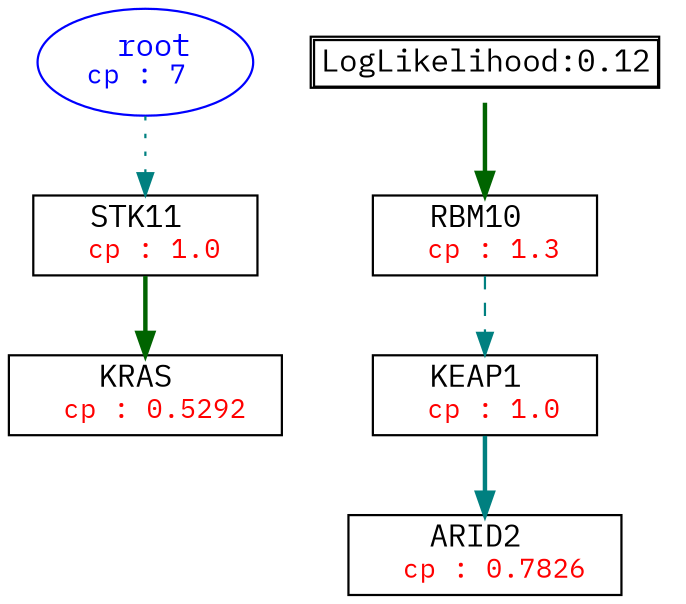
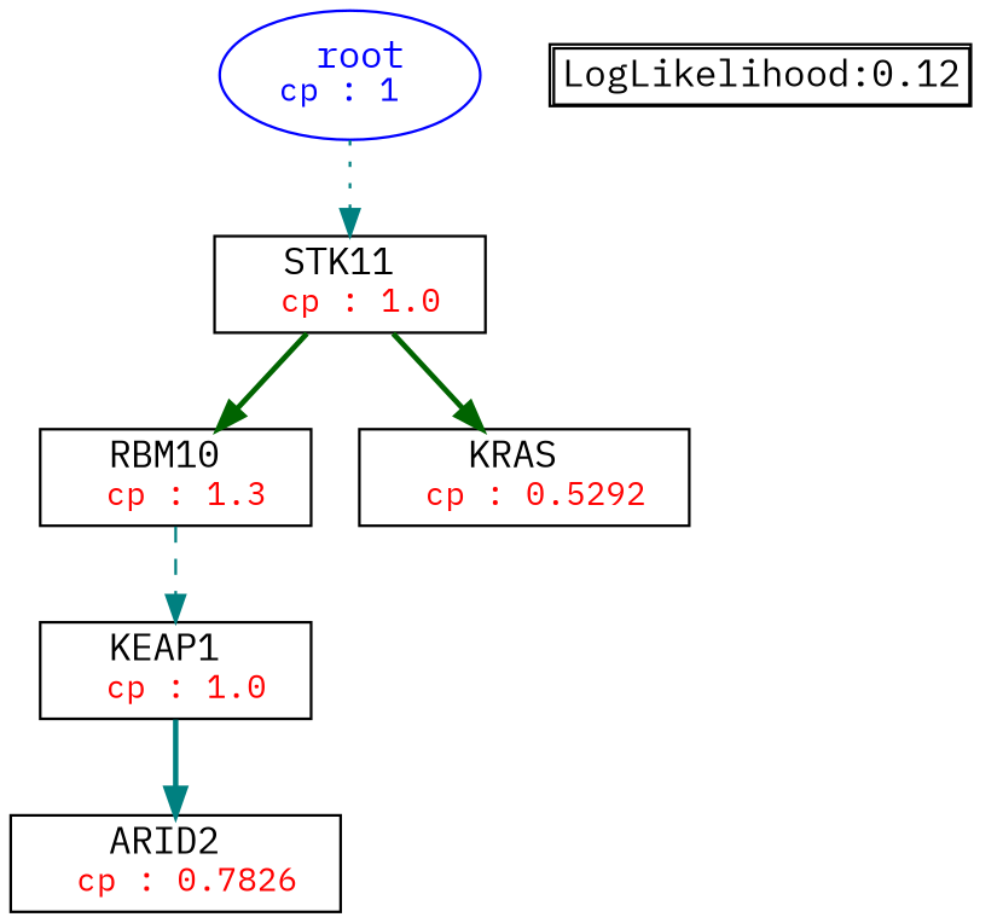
  digraph {
    fontname="IBM Plex Mono"
    fontsize=10
    node [fontname="IBM Plex Mono" shape=box]
    edge [color=teal fontname="IBM Plex Mono" style=bold]
-   n1 [color=Blue label=<<font color='Blue'> root</font><br/><font color='Blue' POINT-SIZE='12'>cp : 7 </font>> shape=oval]
+   n1 [color=Blue label=<<font color='Blue'> root</font><br/><font color='Blue' POINT-SIZE='12'>cp : 1 </font>> shape=oval]
    n2 [label=<STK11 <br/> <font color='Red' POINT-SIZE='12'> cp : 1.0 </font>>]
    n3 [label=<RBM10 <br/> <font color='Red' POINT-SIZE='12'> cp : 1.3 </font>>]
    n4 [label=<KRAS <br/> <font color='Red' POINT-SIZE='12'> cp : 0.5292 </font>>]
    n5 [label=<KEAP1 <br/> <font color='Red' POINT-SIZE='12'> cp : 1.0 </font>>]
    n6 [label=<ARID2 <br/> <font color='Red' POINT-SIZE='12'> cp : 0.7826 </font>>]
    n7 [label=<<TABLE BORDER="1" CELLBORDER="1" CELLSPACING="0" >     <TR><TD ALIGN="LEFT">LogLikelihood:0.12</TD></TR>     </TABLE>> shape=plaintext]
    n1 -> n2 [style=dotted]
-   n7 -> n3 [color=darkgreen]
+   n2 -> n3 [color=darkgreen]
    n2 -> n4 [color=darkgreen]
    n3 -> n5 [style=dashed]
    n5 -> n6
  }
